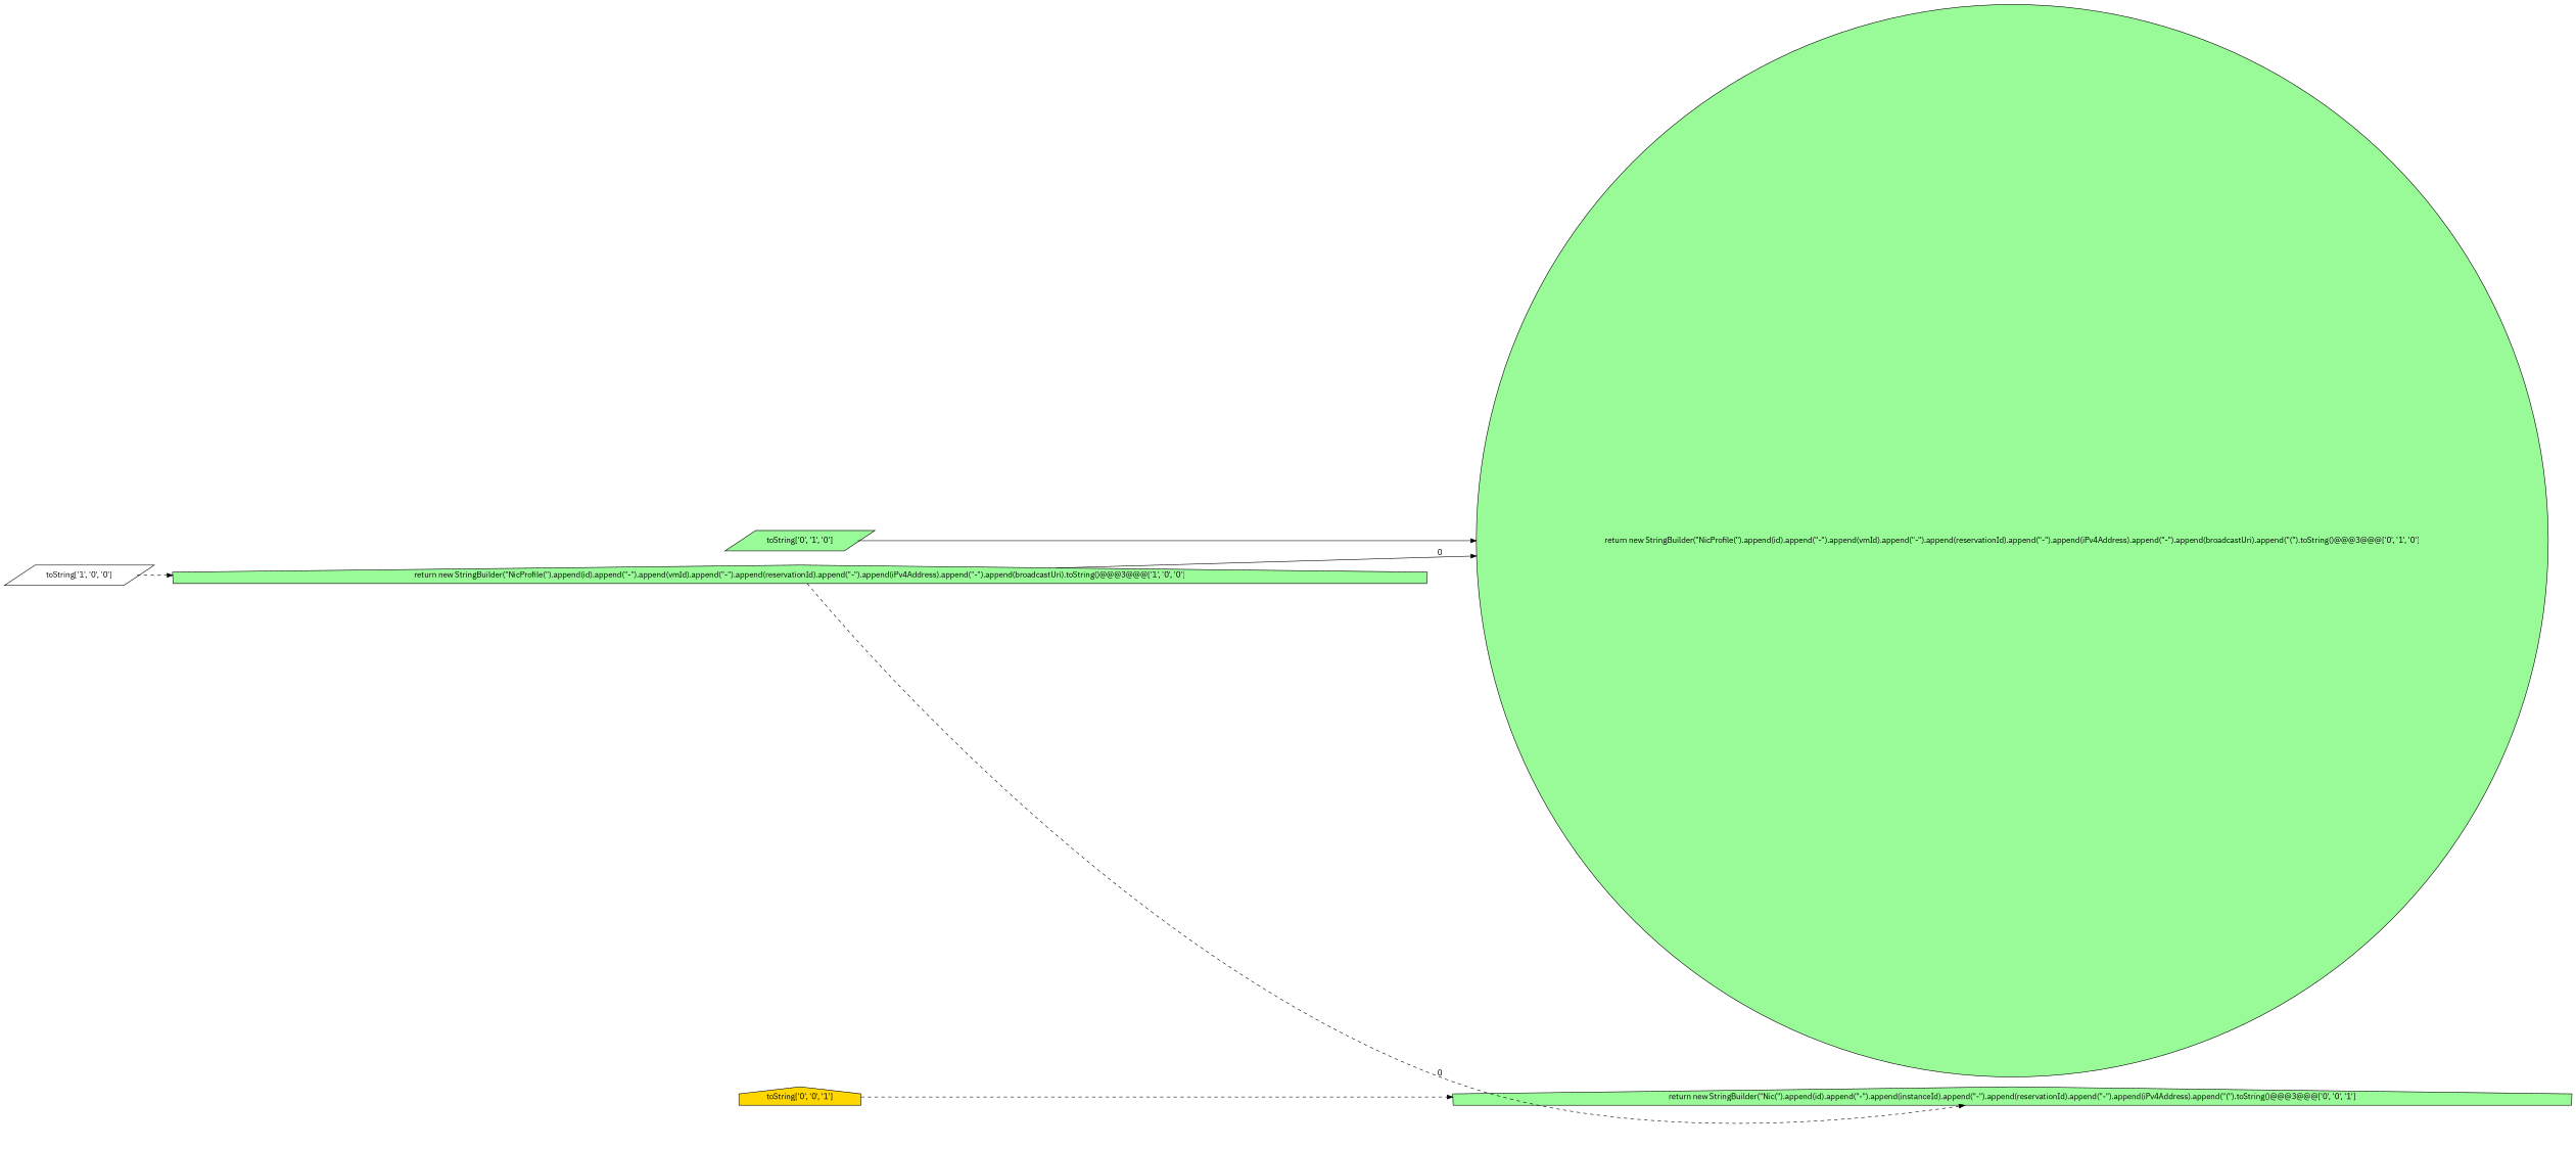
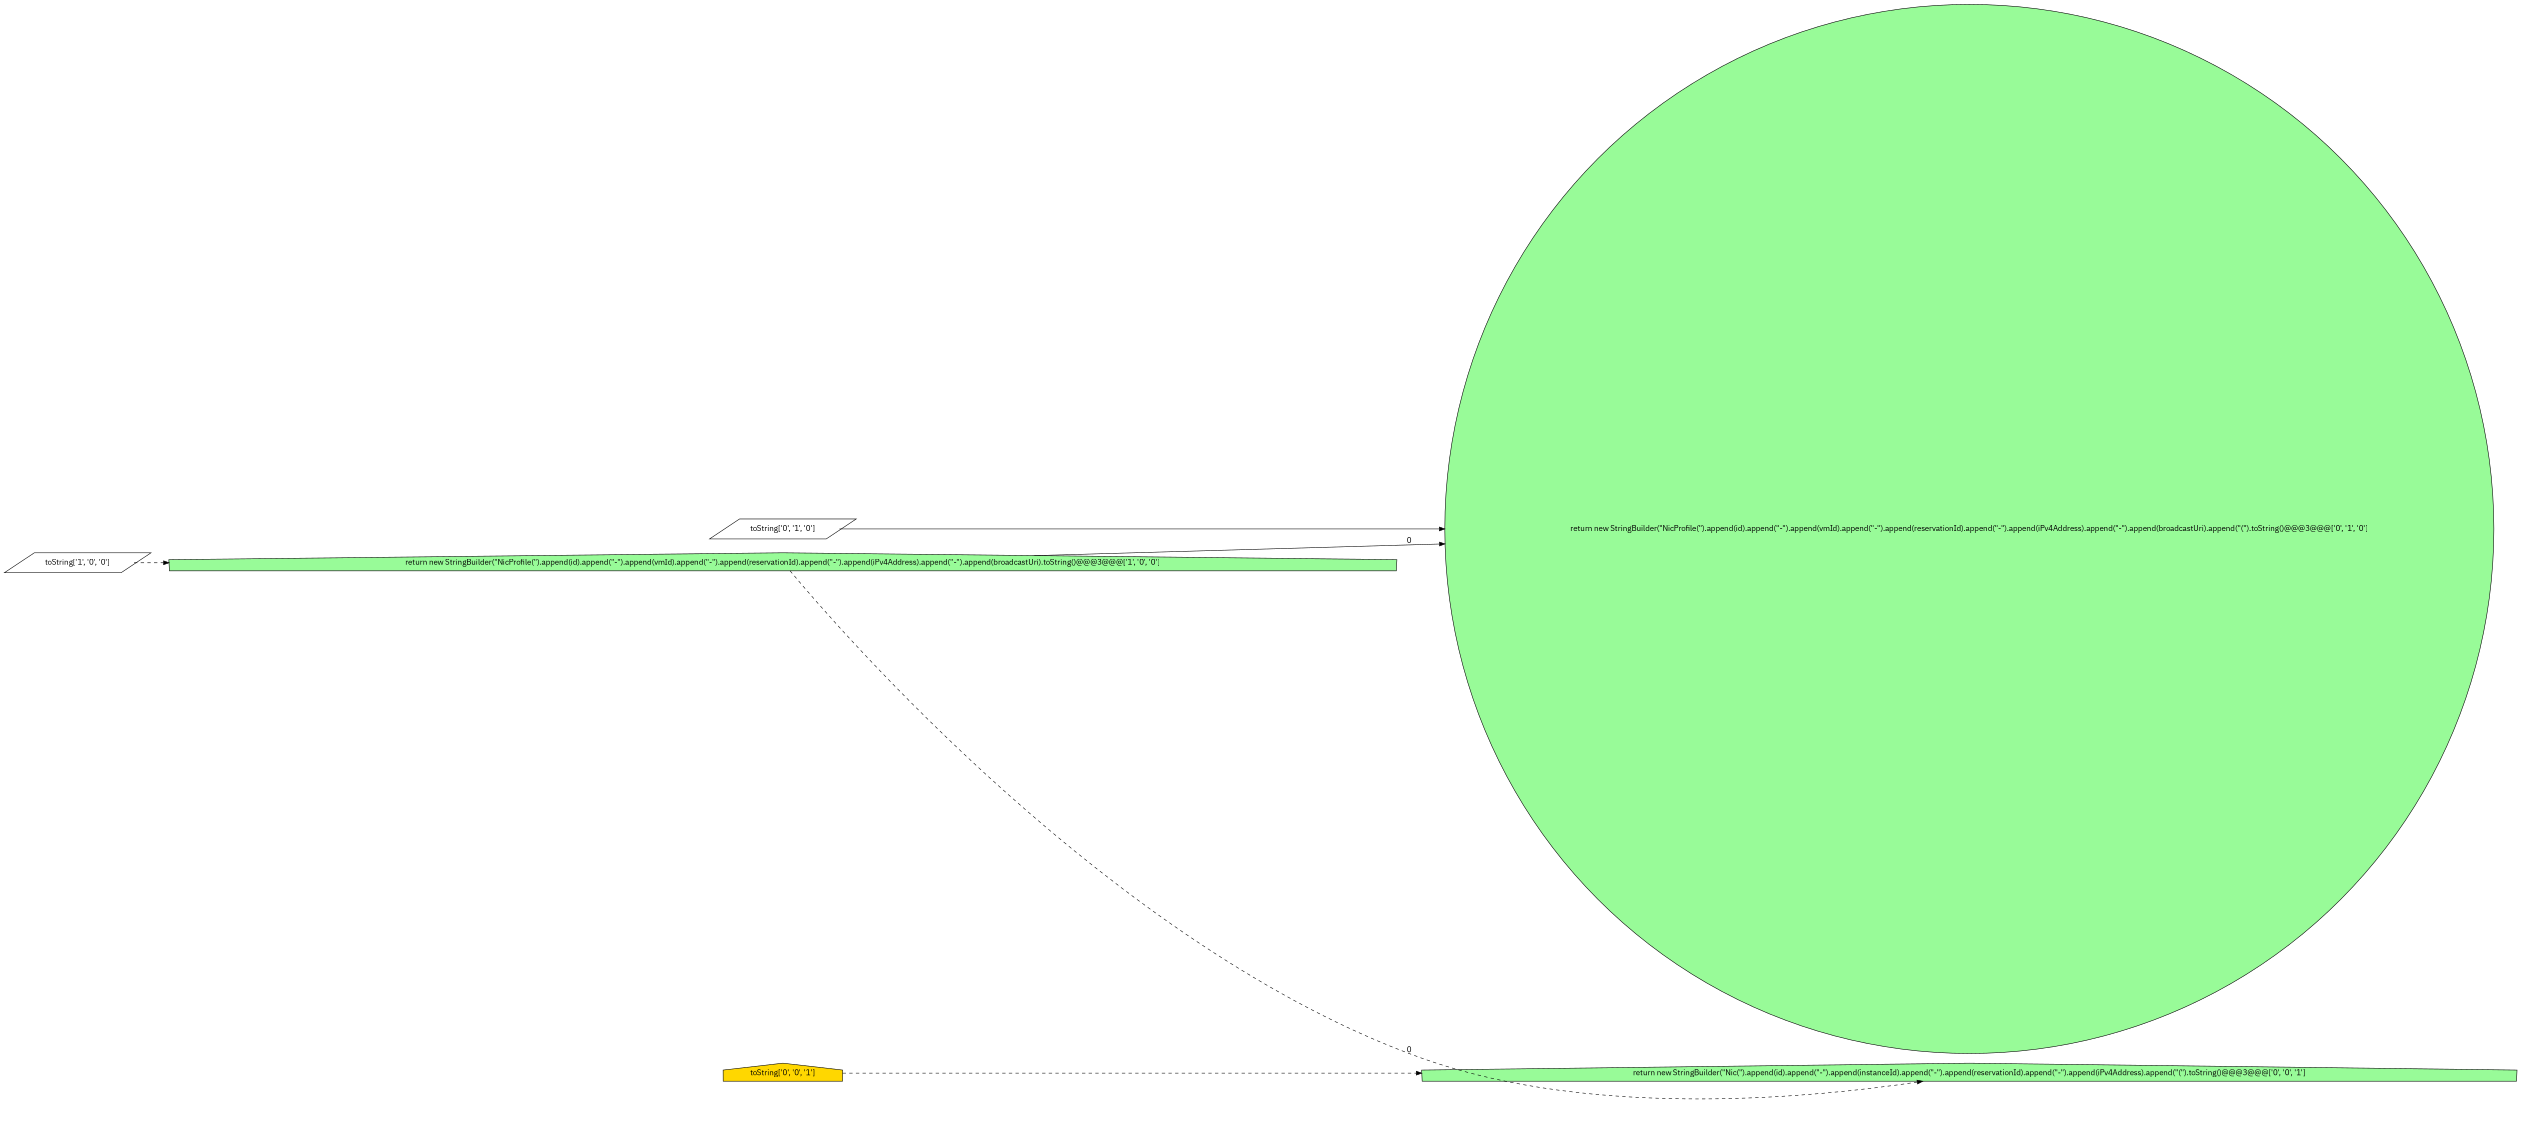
  digraph {
    rankdir=LR
    fontname="IBM Plex Sans"
    node [fillcolor=palegreen shape=house style=filled fontname="IBM Plex Sans"]
    edge [style=dashed fontname="IBM Plex Sans"]
    n1 [label="return new StringBuilder(\"Nic(\").append(id).append(\"-\").append(instanceId).append(\"-\").append(reservationId).append(\"-\").append(iPv4Address).append(\"(\").toString()@@@3@@@['0', '0', '1']"]
    n2 [fillcolor=white label="toString['1', '0', '0']" shape=parallelogram]
    n3 [label="return new StringBuilder(\"NicProfile(\").append(id).append(\"-\").append(vmId).append(\"-\").append(reservationId).append(\"-\").append(iPv4Address).append(\"-\").append(broadcastUri).toString()@@@3@@@['1', '0', '0']"]
-   n4 [label="toString['0', '1', '0']" shape=parallelogram]
+   n4 [fillcolor=white label="toString['0', '1', '0']" shape=parallelogram]
    n5 [label="return new StringBuilder(\"NicProfile(\").append(id).append(\"-\").append(vmId).append(\"-\").append(reservationId).append(\"-\").append(iPv4Address).append(\"-\").append(broadcastUri).append(\"(\").toString()@@@3@@@['0', '1', '0']" shape=circle]
    n6 [fillcolor=gold label="toString['0', '0', '1']"]
    n2 -> n3
    n3 -> n1 [label=0]
    n3 -> n5 [label=0 style=solid]
    n4 -> n5 [style=solid]
    n6 -> n1
  }
